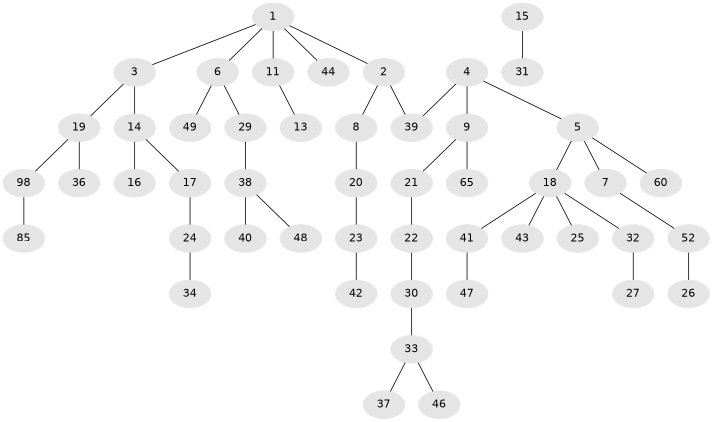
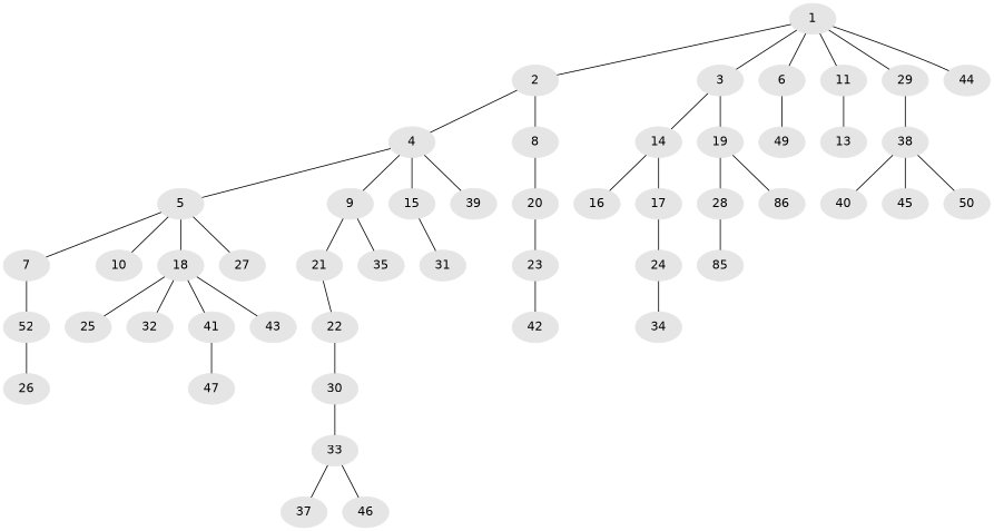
  graph {
    fontname="DejaVu Sans"
    node [color=gray90 fontname="DejaVu Sans" style=filled]
    edge [fontname="DejaVu Sans"]
    1
    2
    3
    6
    11
    29
    44
    4
    8
    14
    19
    49
    13
    38
    5
    9
    15
    39
    20
    16
    17
-   28 [label=98]
-   36
+   28
+   36 [label=86]
    7
-   10 [label=60]
+   10
    18
    27
    21
-   35 [label=65]
+   35
    31
    n31 [label=52]
    25
    32
    41
    43
    26
    23
    22
    24
    34
    47
    n42 [label=85]
    42
    30
    33
    40
-   48
+   48 [label=45]
+   50
    37
    46
    1 -- 2
    1 -- 3
    1 -- 6
    1 -- 11
-   6 -- 29
+   1 -- 29
    1 -- 44
-   2 -- 39
+   2 -- 4
    2 -- 8
    3 -- 14
    3 -- 19
    6 -- 49
    11 -- 13
    29 -- 38
    4 -- 5
    4 -- 9
+   4 -- 15
    4 -- 39
    8 -- 20
    14 -- 16
    14 -- 17
    19 -- 28
    19 -- 36
    38 -- 40
    38 -- 48
+   38 -- 50
    5 -- 7
    5 -- 10
    5 -- 18
-   32 -- 27
+   5 -- 27
    9 -- 21
    9 -- 35
    15 -- 31
    20 -- 23
    17 -- 24
    28 -- n42
    7 -- n31
    18 -- 25
    18 -- 32
    18 -- 41
    18 -- 43
    21 -- 22
    n31 -- 26
    41 -- 47
    23 -- 42
    22 -- 30
    24 -- 34
    30 -- 33
    33 -- 37
    33 -- 46
  }
